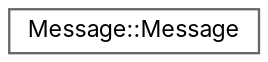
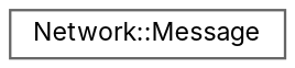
  digraph {
    rankdir=TB
    fontname=Inter
-   n1 [color=grey40 fillcolor=white fontname=Inter fontsize=10 height=0.2 label="Message::Message" shape=box style=filled width=0.4]
+   n1 [color=grey40 fillcolor=white fontname=Inter fontsize=10 height=0.2 label="Network::Message" shape=box style=filled width=0.4]
  }
